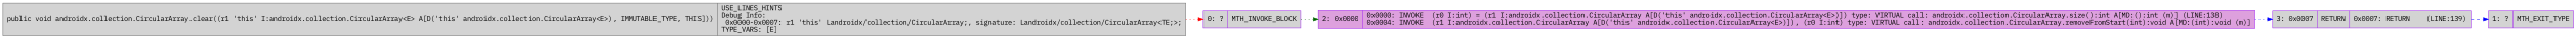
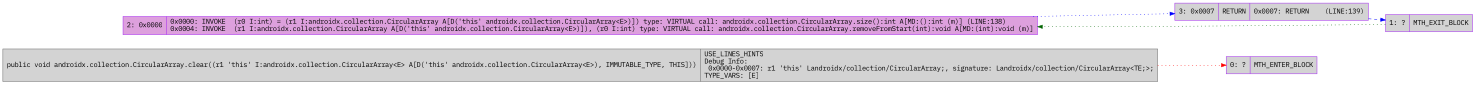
  digraph {
    fontname="IBM Plex Mono"
    rankdir=LR
    node [color=purple fillcolor=lightgrey fontname="IBM Plex Mono" shape=record style=filled]
    edge [color=blue fontname="IBM Plex Mono" style=dotted]
-   n1 [label="{0\:\ ?|MTH_INVOKE_BLOCK\l}"]
+   n1 [label="{0\:\ ?|MTH_ENTER_BLOCK\l}"]
    n2 [fillcolor=plum label="{2\:\ 0x0000|0x0000: INVOKE  (r0 I:int) = (r1 I:androidx.collection.CircularArray A[D('this' androidx.collection.CircularArray\<E\>)]) type: VIRTUAL call: androidx.collection.CircularArray.size():int A[MD:():int (m)] (LINE:138)\l0x0004: INVOKE  (r1 I:androidx.collection.CircularArray A[D('this' androidx.collection.CircularArray\<E\>)]), (r0 I:int) type: VIRTUAL call: androidx.collection.CircularArray.removeFromStart(int):void A[MD:(int):void (m)]\l}"]
    n3 [label="{3\:\ 0x0007|RETURN\l|0x0007: RETURN    (LINE:139)\l}"]
-   n4 [label="{1\:\ ?|MTH_EXIT_TYPE\l}"]
+   n4 [label="{1\:\ ?|MTH_EXIT_BLOCK\l}"]
    n5 [color=gray40 label="{public void androidx.collection.CircularArray.clear((r1 'this' I:androidx.collection.CircularArray\<E\> A[D('this' androidx.collection.CircularArray\<E\>), IMMUTABLE_TYPE, THIS]))  | USE_LINES_HINTS\lDebug Info:\l  0x0000\-0x0007: r1 'this' Landroidx\/collection\/CircularArray;, signature: Landroidx\/collection\/CircularArray\<TE;\>;\lTYPE_VARS: [E]\l}"]
-   n1 -> n2 [color=darkgreen]
+   n4 -> n2 [color=darkgreen]
    n2 -> n3
    n3 -> n4 [style=dashed]
    n5 -> n1 [color=red]
  }
